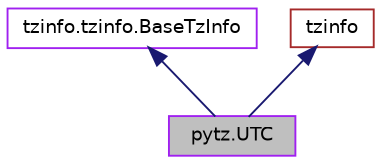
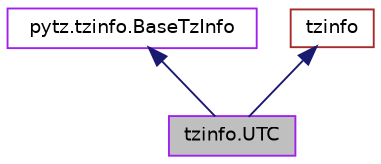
  digraph {
    node [color=purple fillcolor=white fontname=Helvetica fontsize=10 shape=record style=filled]
    edge [color=midnightblue dir=back fontname=Helvetica fontsize=10 labelfontname=Helvetica labelfontsize=10 style=solid]
-   n1 [fillcolor=grey75 fontcolor=black height=0.2 label="pytz.UTC" width=0.4]
-   n2 [height=0.2 label="tzinfo.tzinfo.BaseTzInfo" width=0.4]
+   n1 [fillcolor=grey75 fontcolor=black height=0.2 label="tzinfo.UTC" width=0.4]
+   n2 [height=0.2 label="pytz.tzinfo.BaseTzInfo" width=0.4]
    n3 [color=brown height=0.2 label=tzinfo width=0.4]
    n2 -> n1
    n3 -> n1
  }
